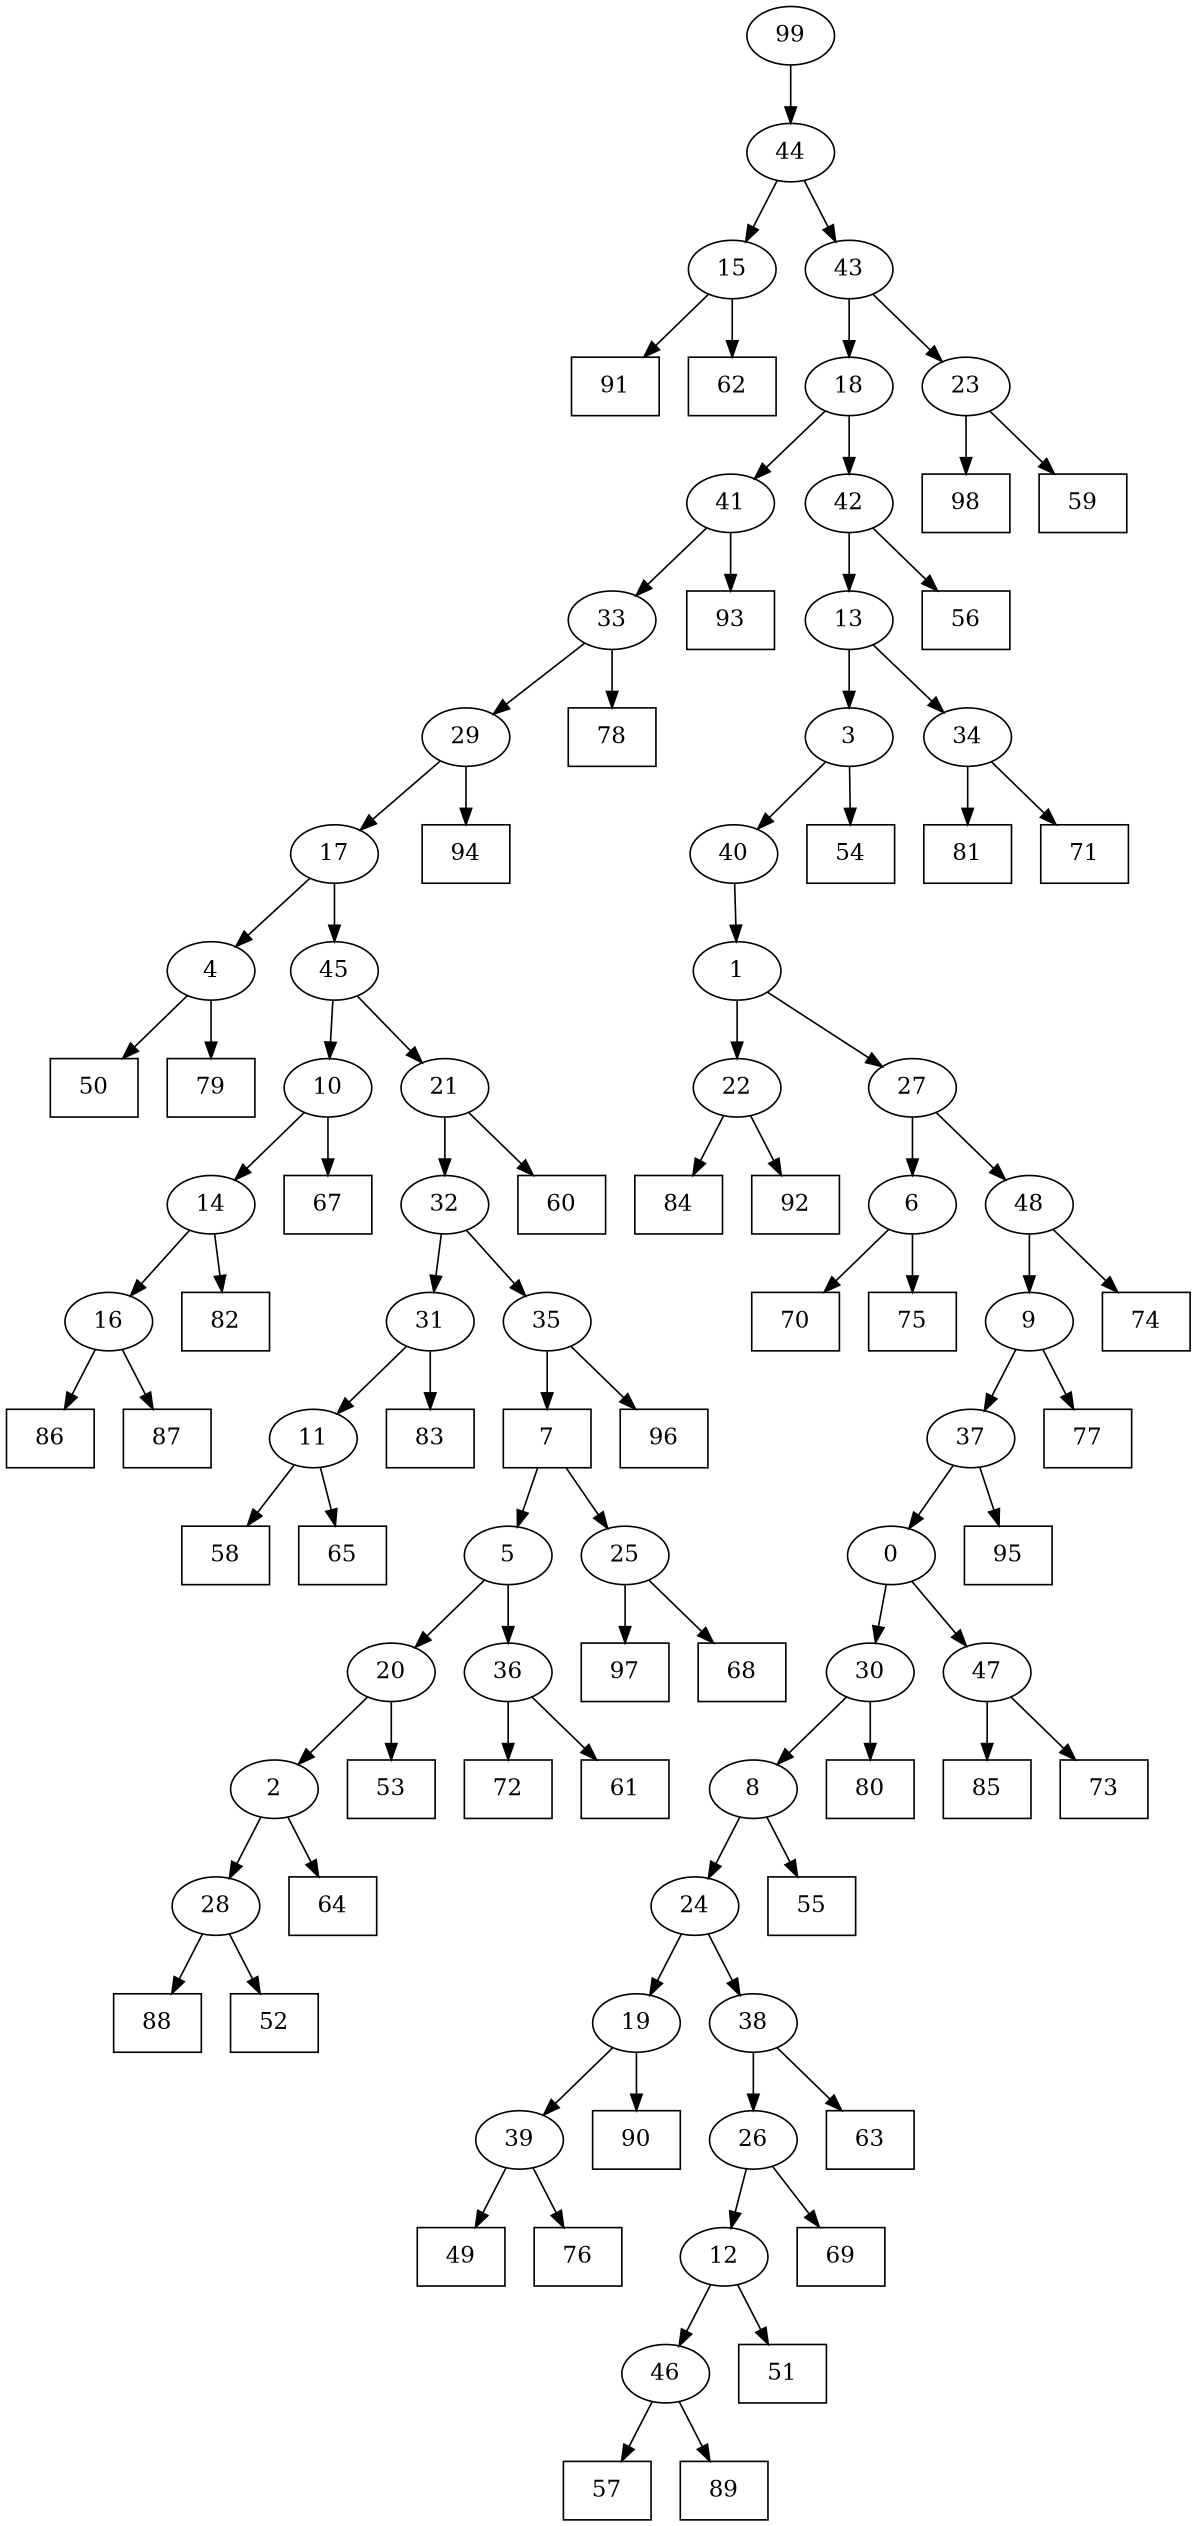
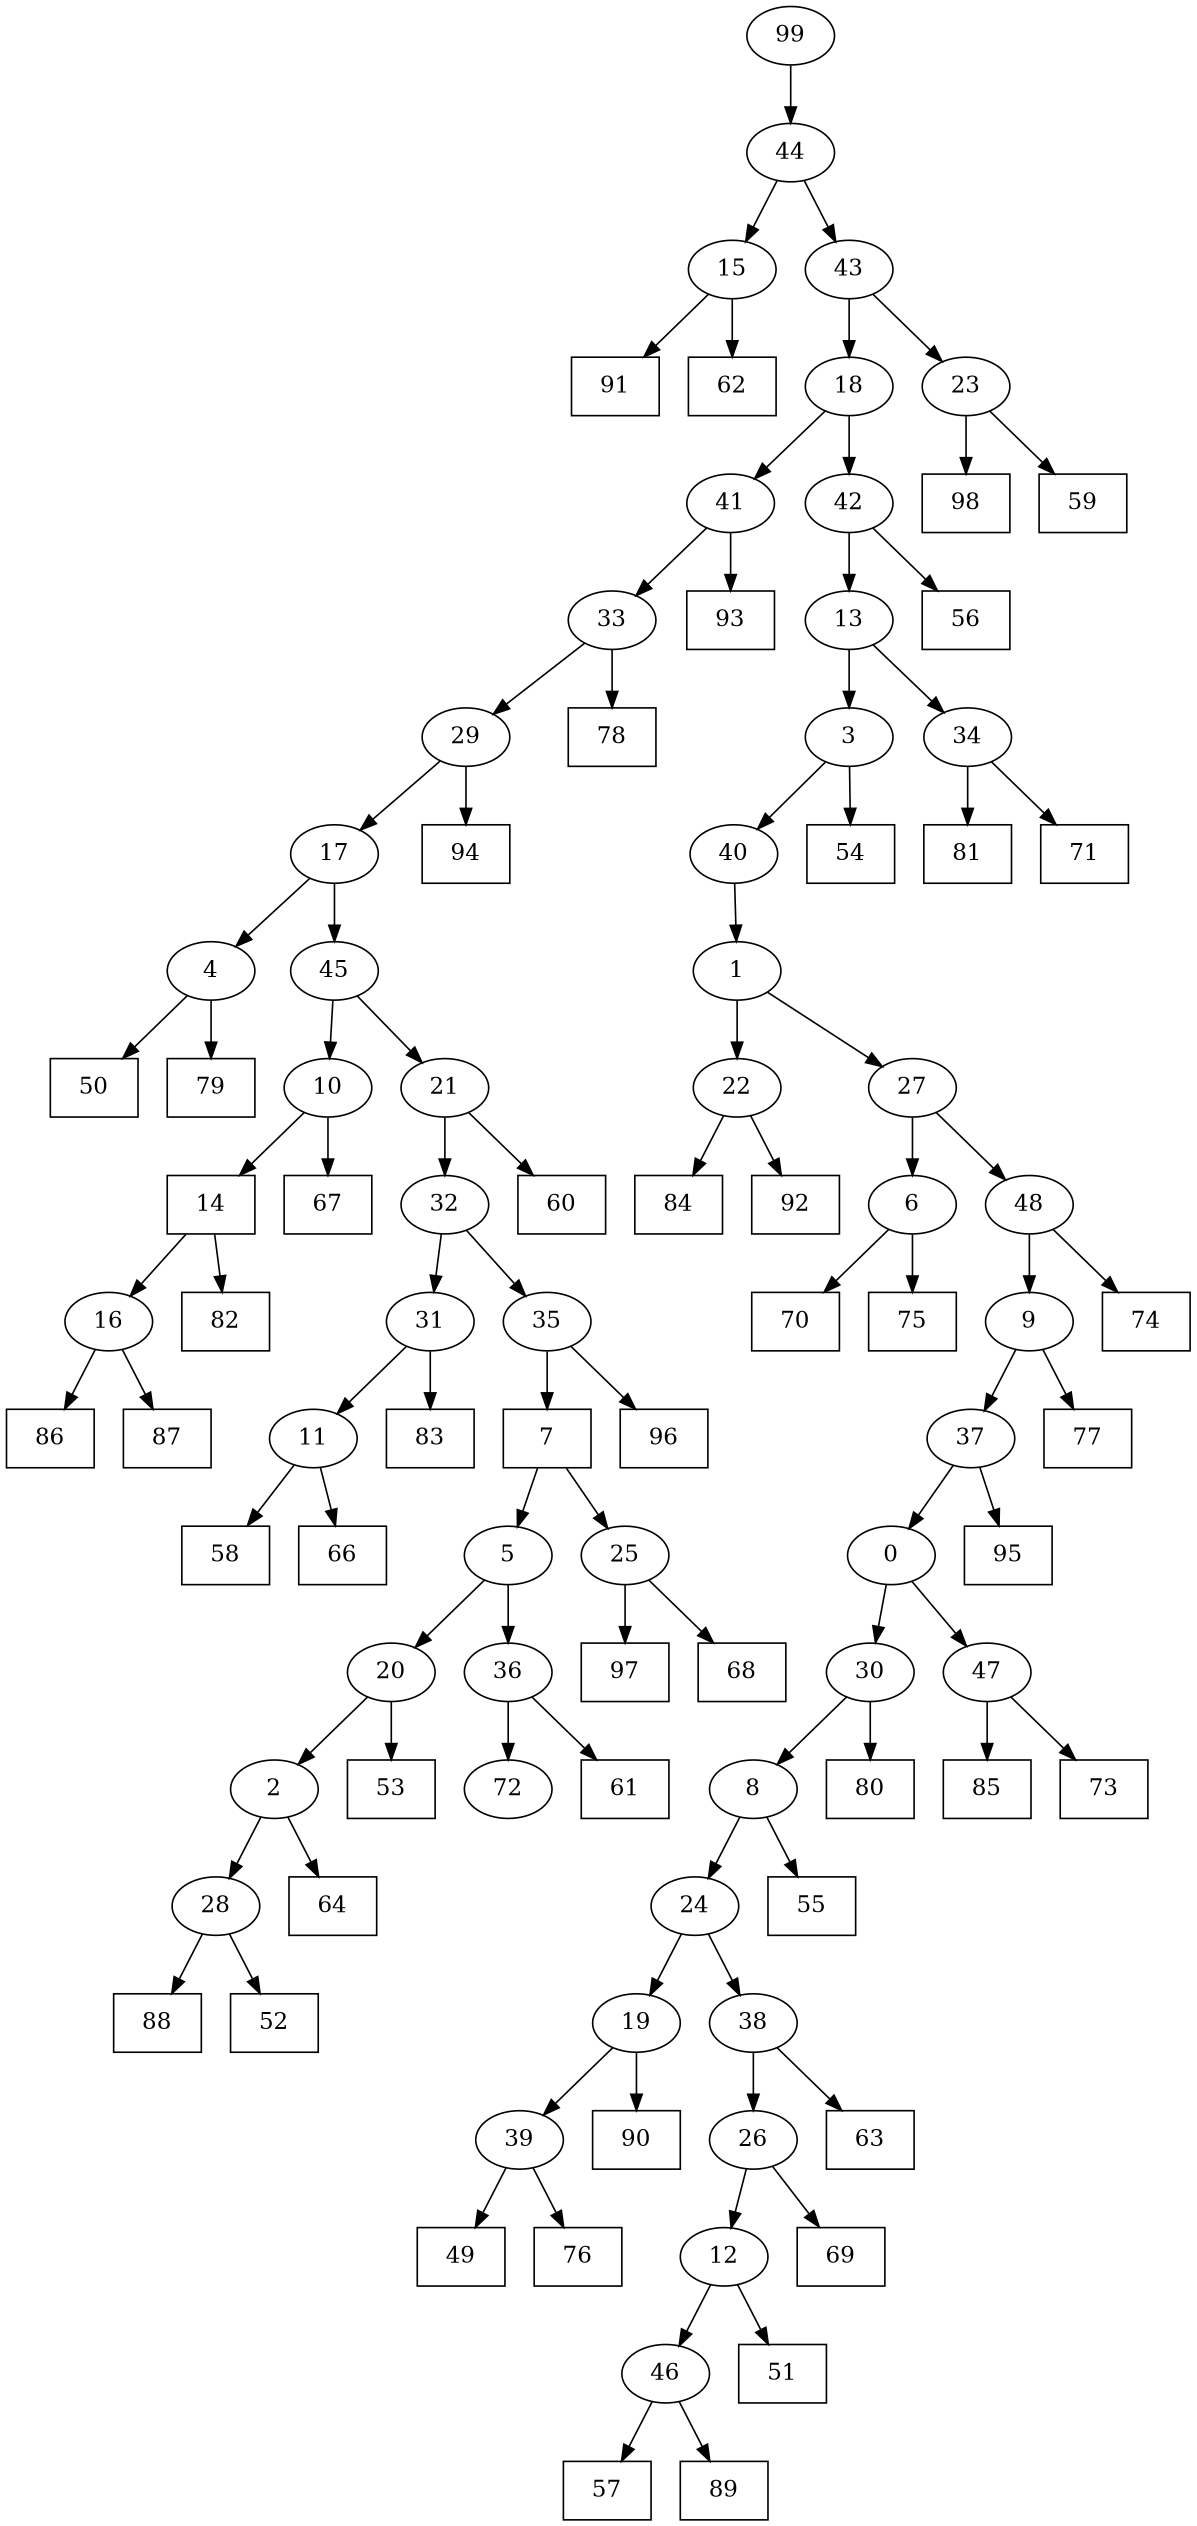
  digraph {
    node [shape=box]
    n1 [label=0 shape=""]
    n2 [label=30 shape=""]
    n3 [label=47 shape=""]
    n4 [label=8 shape=""]
    n5 [label=80]
    n6 [label=85]
    n7 [label=73]
    n8 [label=1 shape=""]
    n9 [label=22 shape=""]
    n10 [label=27 shape=""]
    n11 [label=84]
    n12 [label=92]
    n13 [label=6 shape=""]
    n14 [label=48 shape=""]
    n15 [label=2 shape=""]
    n16 [label=28 shape=""]
    n17 [label=64]
    n18 [label=88]
    n19 [label=52]
    n20 [label=3 shape=""]
    n21 [label=40 shape=""]
    n22 [label=54]
    n23 [label=4 shape=""]
    n24 [label=50]
    n25 [label=79]
    n26 [label=5 shape=""]
    n27 [label=20 shape=""]
    n28 [label=36 shape=""]
    n29 [label=53]
-   n30 [label=72]
+   n30 [label=72 shape=ellipse]
    n31 [label=61]
    n32 [label=70]
    n33 [label=75]
    n34 [label=7]
    n35 [label=25 shape=""]
    n36 [label=97]
    n37 [label=68]
    n38 [label=24 shape=""]
    n39 [label=55]
    n40 [label=19 shape=""]
    n41 [label=38 shape=""]
    n42 [label=9 shape=""]
    n43 [label=37 shape=""]
    n44 [label=77]
    n45 [label=95]
    n46 [label=10 shape=""]
-   n47 [label=14 shape=""]
+   n47 [label=14]
    n48 [label=67]
    n49 [label=16 shape=""]
    n50 [label=82]
    n51 [label=11 shape=""]
    n52 [label=58]
-   n53 [label=65]
+   n53 [label=66]
    n54 [label=12 shape=""]
    n55 [label=46 shape=""]
    n56 [label=51]
    n57 [label=57]
    n58 [label=89]
    n59 [label=13 shape=""]
    n60 [label=34 shape=""]
    n61 [label=81]
    n62 [label=71]
    n63 [label=86]
    n64 [label=87]
    n65 [label=15 shape=""]
    n66 [label=91]
    n67 [label=62]
    n68 [label=17 shape=""]
    n69 [label=45 shape=""]
    n70 [label=21 shape=""]
    n71 [label=18 shape=""]
    n72 [label=41 shape=""]
    n73 [label=42 shape=""]
    n74 [label=33 shape=""]
    n75 [label=93]
    n76 [label=56]
    n77 [label=39 shape=""]
    n78 [label=90]
    n79 [label=49]
    n80 [label=76]
    n81 [label=32 shape=""]
    n82 [label=60]
    n83 [label=31 shape=""]
    n84 [label=35 shape=""]
    n85 [label=23 shape=""]
    n86 [label=98]
    n87 [label=59]
    n88 [label=26 shape=""]
    n89 [label=63]
    n90 [label=69]
    n91 [label=74]
    n92 [label=29 shape=""]
    n93 [label=94]
    n94 [label=83]
    n95 [label=96]
    n96 [label=78]
    n97 [label=43 shape=""]
    n98 [label=44 shape=""]
    n99 [label=99 shape=""]
    n1 -> n2
    n1 -> n3
    n2 -> n4
    n2 -> n5
    n3 -> n6
    n3 -> n7
    n4 -> n38
    n4 -> n39
    n8 -> n9
    n8 -> n10
    n9 -> n11
    n9 -> n12
    n10 -> n13
    n10 -> n14
    n13 -> n32
    n13 -> n33
    n14 -> n42
    n14 -> n91
    n15 -> n16
    n15 -> n17
    n16 -> n18
    n16 -> n19
    n20 -> n21
    n20 -> n22
    n21 -> n8
    n23 -> n24
    n23 -> n25
    n26 -> n27
    n26 -> n28
    n27 -> n15
    n27 -> n29
    n28 -> n30
    n28 -> n31
    n34 -> n26
    n34 -> n35
    n35 -> n36
    n35 -> n37
    n38 -> n40
    n38 -> n41
    n40 -> n77
    n40 -> n78
    n41 -> n88
    n41 -> n89
    n42 -> n43
    n42 -> n44
    n43 -> n1
    n43 -> n45
    n46 -> n47
    n46 -> n48
    n47 -> n49
    n47 -> n50
    n49 -> n63
    n49 -> n64
    n51 -> n52
    n51 -> n53
    n54 -> n55
    n54 -> n56
    n55 -> n57
    n55 -> n58
    n59 -> n20
    n59 -> n60
    n60 -> n61
    n60 -> n62
    n65 -> n66
    n65 -> n67
    n68 -> n23
    n68 -> n69
    n69 -> n46
    n69 -> n70
    n70 -> n81
    n70 -> n82
    n71 -> n72
    n71 -> n73
    n72 -> n74
    n72 -> n75
    n73 -> n59
    n73 -> n76
    n74 -> n92
    n74 -> n96
    n77 -> n79
    n77 -> n80
    n81 -> n83
    n81 -> n84
    n83 -> n51
    n83 -> n94
    n84 -> n34
    n84 -> n95
    n85 -> n86
    n85 -> n87
    n88 -> n54
    n88 -> n90
    n92 -> n68
    n92 -> n93
    n97 -> n71
    n97 -> n85
    n98 -> n65
    n98 -> n97
    n99 -> n98
  }
